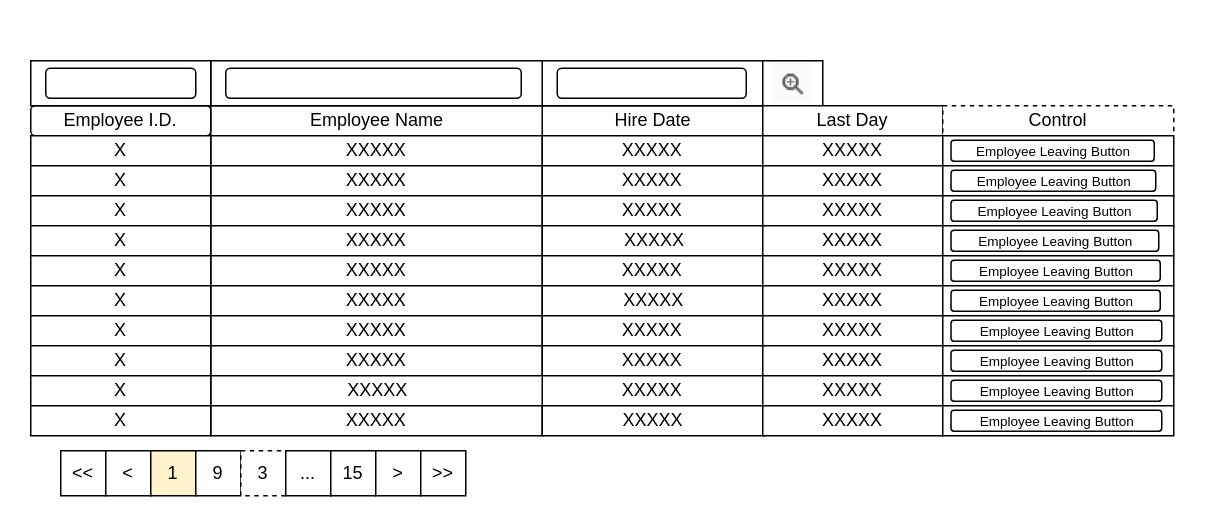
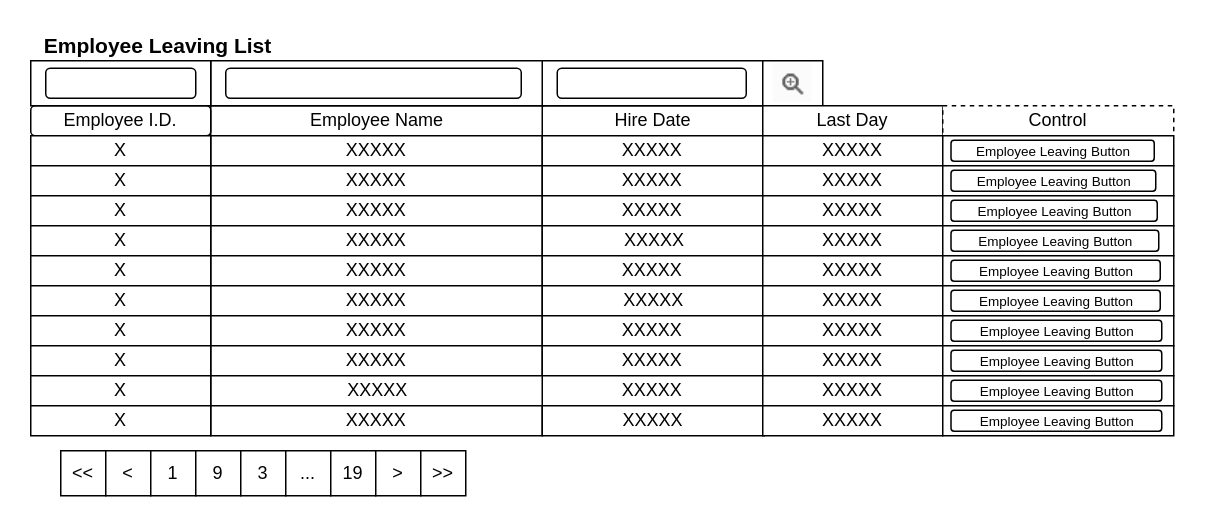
  <mxCell id="0" />
  <mxCell id="1" parent="0" />
  <mxCell id="2" value="Employee Name" style="rounded=0;whiteSpace=wrap;html=1;" parent="1" vertex="1"><mxGeometry x="140" y="70" width="222" height="20" as="geometry" /></mxCell>
  <mxCell id="3" value="Employee I.D." style="whiteSpace=wrap;html=1;rounded=1;" parent="1" vertex="1"><mxGeometry x="20" y="70" width="120" height="20" as="geometry" /></mxCell>
  <mxCell id="4" value="Hire Date" style="rounded=0;whiteSpace=wrap;html=1;" parent="1" vertex="1"><mxGeometry x="361" y="70" width="148" height="20" as="geometry" /></mxCell>
  <mxCell id="5" value="XXXXX" style="rounded=0;whiteSpace=wrap;html=1;" parent="1" vertex="1"><mxGeometry x="140" y="90" width="221" height="20" as="geometry" /></mxCell>
  <mxCell id="6" value="X" style="rounded=0;whiteSpace=wrap;html=1;" parent="1" vertex="1"><mxGeometry x="20" y="90" width="120" height="20" as="geometry" /></mxCell>
  <mxCell id="7" value="XXXXX" style="rounded=0;whiteSpace=wrap;html=1;" parent="1" vertex="1"><mxGeometry x="361" y="90" width="147" height="20" as="geometry" /></mxCell>
  <mxCell id="8" value="" style="rounded=0;whiteSpace=wrap;html=1;" parent="1" vertex="1"><mxGeometry x="140" y="40" width="222" height="30" as="geometry" /></mxCell>
  <mxCell id="9" value="" style="rounded=0;whiteSpace=wrap;html=1;" parent="1" vertex="1"><mxGeometry x="20" y="40" width="120" height="30" as="geometry" /></mxCell>
  <mxCell id="10" value="" style="rounded=0;whiteSpace=wrap;html=1;" parent="1" vertex="1"><mxGeometry x="361" y="40" width="147" height="30" as="geometry" /></mxCell>
  <mxCell id="11" value="" style="rounded=1;whiteSpace=wrap;html=1;" parent="1" vertex="1"><mxGeometry x="30" y="45" width="100" height="20" as="geometry" /></mxCell>
  <mxCell id="12" value="" style="rounded=1;whiteSpace=wrap;html=1;" parent="1" vertex="1"><mxGeometry x="150" y="45" width="197" height="20" as="geometry" /></mxCell>
  <mxCell id="13" value="" style="rounded=1;whiteSpace=wrap;html=1;" parent="1" vertex="1"><mxGeometry x="371" y="45" width="126" height="20" as="geometry" /></mxCell>
  <mxCell id="14" value="" style="rounded=0;whiteSpace=wrap;html=1;" parent="1" vertex="1"><mxGeometry x="508" y="40" width="40" height="30" as="geometry" /></mxCell>
  <mxCell id="15" value="" style="shape=image;verticalLabelPosition=bottom;labelBackgroundColor=#ffffff;verticalAlign=top;aspect=fixed;imageAspect=0;image=data:image/png,iVBORw0KGgoAAAANSUhEUgAAABkAAAAaCAYAAABCfffNAAABA0lEQVRIDe1Uyw2EIBDFzbah1diBVdCCJ0+2YBV2YDeUwWE3j+QRJA6fqHvYOAfnw/CeMww01tqPulleN+M7+Iekqsv/0653Sd3zPCtjjE9t21aN4+j9nNHk7onWWsRYlkVcCxeSJCTo+14Nw+D3reuqtm1zfgmRePBoESQkmKbJxUCIOIR5zhE+IgnPIKwgxGCceeFabBcdPCvAZtrUMeCRX0UC4BpwEortwphCcMhHwjjzjnIY+8l0JUnwJxxj/lWsSy6m2C6C4R7ELYHPOKYrN8bZSkgmaT45qYqylUjgjOMNA0GqotMkICNR13Xk3unT7dqhCc4llQjYPvyQ+FaUGF+07G3bLn+P1AAAAABJRU5ErkJggg==;" parent="1" vertex="1"><mxGeometry x="515.5" y="42" width="25" height="26" as="geometry" /></mxCell>
  <mxCell id="16" value="XXXXX" style="rounded=0;whiteSpace=wrap;html=1;" parent="1" vertex="1"><mxGeometry x="140" y="110" width="221" height="20" as="geometry" /></mxCell>
  <mxCell id="17" value="X" style="rounded=0;whiteSpace=wrap;html=1;" parent="1" vertex="1"><mxGeometry x="20" y="110" width="120" height="20" as="geometry" /></mxCell>
  <mxCell id="18" value="XXXXX" style="rounded=0;whiteSpace=wrap;html=1;" parent="1" vertex="1"><mxGeometry x="361" y="110" width="147" height="20" as="geometry" /></mxCell>
  <mxCell id="19" value="XXXXX" style="rounded=0;whiteSpace=wrap;html=1;" parent="1" vertex="1"><mxGeometry x="140" y="130" width="221" height="20" as="geometry" /></mxCell>
  <mxCell id="20" value="X" style="rounded=0;whiteSpace=wrap;html=1;" parent="1" vertex="1"><mxGeometry x="20" y="130" width="120" height="20" as="geometry" /></mxCell>
  <mxCell id="21" value="XXXXX" style="rounded=0;whiteSpace=wrap;html=1;" parent="1" vertex="1"><mxGeometry x="361" y="130" width="147" height="20" as="geometry" /></mxCell>
  <mxCell id="22" value="XXXXX" style="rounded=0;whiteSpace=wrap;html=1;" parent="1" vertex="1"><mxGeometry x="140" y="150" width="221" height="20" as="geometry" /></mxCell>
  <mxCell id="23" value="X" style="rounded=0;whiteSpace=wrap;html=1;" parent="1" vertex="1"><mxGeometry x="20" y="150" width="120" height="20" as="geometry" /></mxCell>
  <mxCell id="24" value="XXXXX" style="rounded=0;whiteSpace=wrap;html=1;" parent="1" vertex="1"><mxGeometry x="361" y="150" width="150" height="20" as="geometry" /></mxCell>
  <mxCell id="25" value="XXXXX" style="rounded=0;whiteSpace=wrap;html=1;" parent="1" vertex="1"><mxGeometry x="140" y="170" width="221" height="20" as="geometry" /></mxCell>
  <mxCell id="26" value="X" style="rounded=0;whiteSpace=wrap;html=1;" parent="1" vertex="1"><mxGeometry x="20" y="170" width="120" height="20" as="geometry" /></mxCell>
  <mxCell id="27" value="XXXXX" style="rounded=0;whiteSpace=wrap;html=1;" parent="1" vertex="1"><mxGeometry x="361" y="170" width="147" height="20" as="geometry" /></mxCell>
  <mxCell id="28" value="XXXXX" style="rounded=0;whiteSpace=wrap;html=1;" parent="1" vertex="1"><mxGeometry x="140" y="190" width="221" height="20" as="geometry" /></mxCell>
  <mxCell id="29" value="X" style="rounded=0;whiteSpace=wrap;html=1;" parent="1" vertex="1"><mxGeometry x="20" y="190" width="120" height="20" as="geometry" /></mxCell>
  <mxCell id="30" value="XXXXX" style="rounded=0;whiteSpace=wrap;html=1;" parent="1" vertex="1"><mxGeometry x="361" y="190" width="149" height="20" as="geometry" /></mxCell>
  <mxCell id="31" value="XXXXX" style="rounded=0;whiteSpace=wrap;html=1;" parent="1" vertex="1"><mxGeometry x="140" y="210" width="221" height="20" as="geometry" /></mxCell>
  <mxCell id="32" value="X" style="rounded=0;whiteSpace=wrap;html=1;" parent="1" vertex="1"><mxGeometry x="20" y="210" width="120" height="20" as="geometry" /></mxCell>
  <mxCell id="33" value="XXXXX" style="rounded=0;whiteSpace=wrap;html=1;" parent="1" vertex="1"><mxGeometry x="361" y="210" width="147" height="20" as="geometry" /></mxCell>
  <mxCell id="34" value="XXXXX" style="rounded=0;whiteSpace=wrap;html=1;" parent="1" vertex="1"><mxGeometry x="140" y="230" width="221" height="20" as="geometry" /></mxCell>
  <mxCell id="35" value="X" style="rounded=0;whiteSpace=wrap;html=1;" parent="1" vertex="1"><mxGeometry x="20" y="230" width="120" height="20" as="geometry" /></mxCell>
  <mxCell id="36" value="XXXXX" style="rounded=0;whiteSpace=wrap;html=1;" parent="1" vertex="1"><mxGeometry x="361" y="230" width="147" height="20" as="geometry" /></mxCell>
  <mxCell id="37" value="XXXXX" style="rounded=0;whiteSpace=wrap;html=1;" parent="1" vertex="1"><mxGeometry x="140" y="250" width="223" height="20" as="geometry" /></mxCell>
  <mxCell id="38" value="X" style="rounded=0;whiteSpace=wrap;html=1;" parent="1" vertex="1"><mxGeometry x="20" y="250" width="120" height="20" as="geometry" /></mxCell>
  <mxCell id="39" value="XXXXX" style="rounded=0;whiteSpace=wrap;html=1;" parent="1" vertex="1"><mxGeometry x="361" y="250" width="147" height="20" as="geometry" /></mxCell>
  <mxCell id="40" value="XXXXX" style="rounded=0;whiteSpace=wrap;html=1;" parent="1" vertex="1"><mxGeometry x="140" y="270" width="221" height="20" as="geometry" /></mxCell>
  <mxCell id="41" value="X" style="rounded=0;whiteSpace=wrap;html=1;" parent="1" vertex="1"><mxGeometry x="20" y="270" width="120" height="20" as="geometry" /></mxCell>
  <mxCell id="42" value="XXXXX" style="rounded=0;whiteSpace=wrap;html=1;" parent="1" vertex="1"><mxGeometry x="361" y="270" width="148" height="20" as="geometry" /></mxCell>
  <mxCell id="43" value="&amp;lt;&amp;lt;" style="whiteSpace=wrap;html=1;aspect=fixed;" parent="1" vertex="1"><mxGeometry x="40" y="300" width="30" height="30" as="geometry" /></mxCell>
  <mxCell id="44" value="&amp;lt;" style="whiteSpace=wrap;html=1;aspect=fixed;" parent="1" vertex="1"><mxGeometry x="70" y="300" width="30" height="30" as="geometry" /></mxCell>
- <mxCell id="45" value="1" style="whiteSpace=wrap;html=1;aspect=fixed;fillColor=#fff2cc;" parent="1" vertex="1"><mxGeometry x="100" y="300" width="30" height="30" as="geometry" /></mxCell>
+ <mxCell id="45" value="1" style="whiteSpace=wrap;html=1;aspect=fixed;" parent="1" vertex="1"><mxGeometry x="100" y="300" width="30" height="30" as="geometry" /></mxCell>
  <mxCell id="46" value="9" style="whiteSpace=wrap;html=1;aspect=fixed;" parent="1" vertex="1"><mxGeometry x="130" y="300" width="30" height="30" as="geometry" /></mxCell>
- <mxCell id="47" value="3" style="whiteSpace=wrap;html=1;aspect=fixed;dashed=1;" parent="1" vertex="1"><mxGeometry x="160" y="300" width="30" height="30" as="geometry" /></mxCell>
+ <mxCell id="47" value="3" style="whiteSpace=wrap;html=1;aspect=fixed;" parent="1" vertex="1"><mxGeometry x="160" y="300" width="30" height="30" as="geometry" /></mxCell>
  <mxCell id="48" value="..." style="whiteSpace=wrap;html=1;aspect=fixed;" parent="1" vertex="1"><mxGeometry x="190" y="300" width="30" height="30" as="geometry" /></mxCell>
- <mxCell id="49" value="15" style="whiteSpace=wrap;html=1;aspect=fixed;" parent="1" vertex="1"><mxGeometry x="220" y="300" width="30" height="30" as="geometry" /></mxCell>
+ <mxCell id="49" value="19" style="whiteSpace=wrap;html=1;aspect=fixed;" parent="1" vertex="1"><mxGeometry x="220" y="300" width="30" height="30" as="geometry" /></mxCell>
+ <mxCell id="50" value="&lt;font style=&quot;font-size: 14px&quot;&gt;&lt;b&gt;Employee Leaving List&lt;/b&gt;&lt;/font&gt;" style="text;html=1;strokeColor=none;fillColor=none;align=center;verticalAlign=middle;whiteSpace=wrap;rounded=0;" parent="1" vertex="1"><mxGeometry x="20" y="20" width="170" height="20" as="geometry" /></mxCell>
  <mxCell id="51" value="&amp;gt;" style="whiteSpace=wrap;html=1;aspect=fixed;" parent="1" vertex="1"><mxGeometry x="250" y="300" width="30" height="30" as="geometry" /></mxCell>
  <mxCell id="52" value="&amp;gt;&amp;gt;" style="whiteSpace=wrap;html=1;aspect=fixed;" parent="1" vertex="1"><mxGeometry x="280" y="300" width="30" height="30" as="geometry" /></mxCell>
  <mxCell id="53" value="Last Day" style="rounded=0;whiteSpace=wrap;html=1;" parent="1" vertex="1"><mxGeometry x="508" y="70" width="120" height="20" as="geometry" /></mxCell>
  <mxCell id="54" value="&lt;span style=&quot;white-space: normal&quot;&gt;XXXXX&lt;/span&gt;" style="rounded=0;whiteSpace=wrap;html=1;" parent="1" vertex="1"><mxGeometry x="508" y="90" width="120" height="20" as="geometry" /></mxCell>
  <mxCell id="55" value="XXXXX" style="rounded=0;whiteSpace=wrap;html=1;" parent="1" vertex="1"><mxGeometry x="508" y="110" width="120" height="20" as="geometry" /></mxCell>
  <mxCell id="56" value="&lt;span style=&quot;white-space: normal&quot;&gt;XXXXX&lt;/span&gt;" style="rounded=0;whiteSpace=wrap;html=1;" parent="1" vertex="1"><mxGeometry x="508" y="130" width="120" height="20" as="geometry" /></mxCell>
  <mxCell id="57" value="&lt;span style=&quot;white-space: normal&quot;&gt;XXXXX&lt;/span&gt;" style="rounded=0;whiteSpace=wrap;html=1;" parent="1" vertex="1"><mxGeometry x="508" y="150" width="120" height="20" as="geometry" /></mxCell>
  <mxCell id="58" value="&lt;span style=&quot;white-space: normal&quot;&gt;XXXXX&lt;/span&gt;" style="rounded=0;whiteSpace=wrap;html=1;" parent="1" vertex="1"><mxGeometry x="508" y="170" width="120" height="20" as="geometry" /></mxCell>
  <mxCell id="59" value="&lt;span style=&quot;white-space: normal&quot;&gt;XXXXX&lt;/span&gt;" style="rounded=0;whiteSpace=wrap;html=1;" parent="1" vertex="1"><mxGeometry x="508" y="190" width="120" height="20" as="geometry" /></mxCell>
  <mxCell id="60" value="&lt;span style=&quot;white-space: normal&quot;&gt;XXXXX&lt;/span&gt;" style="rounded=0;whiteSpace=wrap;html=1;" parent="1" vertex="1"><mxGeometry x="508" y="210" width="120" height="20" as="geometry" /></mxCell>
  <mxCell id="61" value="&lt;span style=&quot;white-space: normal&quot;&gt;XXXXX&lt;/span&gt;" style="rounded=0;whiteSpace=wrap;html=1;" parent="1" vertex="1"><mxGeometry x="508" y="230" width="120" height="20" as="geometry" /></mxCell>
  <mxCell id="62" value="&lt;span style=&quot;white-space: normal&quot;&gt;XXXXX&lt;/span&gt;" style="rounded=0;whiteSpace=wrap;html=1;" parent="1" vertex="1"><mxGeometry x="508" y="250" width="120" height="20" as="geometry" /></mxCell>
  <mxCell id="63" value="&lt;span style=&quot;white-space: normal&quot;&gt;XXXXX&lt;/span&gt;" style="rounded=0;whiteSpace=wrap;html=1;" parent="1" vertex="1"><mxGeometry x="508" y="270" width="120" height="20" as="geometry" /></mxCell>
  <mxCell id="64" value="Control" style="rounded=0;whiteSpace=wrap;html=1;dashed=1;" vertex="1" parent="1"><mxGeometry x="628" y="70" width="154" height="20" as="geometry" /></mxCell>
  <mxCell id="65" value="" style="rounded=0;whiteSpace=wrap;html=1;" vertex="1" parent="1"><mxGeometry x="628" y="90" width="154" height="20" as="geometry" /></mxCell>
  <mxCell id="66" value="" style="rounded=0;whiteSpace=wrap;html=1;" vertex="1" parent="1"><mxGeometry x="628" y="110" width="154" height="20" as="geometry" /></mxCell>
  <mxCell id="67" value="" style="rounded=0;whiteSpace=wrap;html=1;" vertex="1" parent="1"><mxGeometry x="628" y="130" width="154" height="20" as="geometry" /></mxCell>
  <mxCell id="68" value="" style="rounded=0;whiteSpace=wrap;html=1;" vertex="1" parent="1"><mxGeometry x="628" y="150" width="154" height="20" as="geometry" /></mxCell>
  <mxCell id="69" value="" style="rounded=0;whiteSpace=wrap;html=1;" vertex="1" parent="1"><mxGeometry x="628" y="170" width="154" height="20" as="geometry" /></mxCell>
  <mxCell id="70" value="" style="rounded=0;whiteSpace=wrap;html=1;" vertex="1" parent="1"><mxGeometry x="628" y="190" width="154" height="20" as="geometry" /></mxCell>
  <mxCell id="71" value="" style="rounded=0;whiteSpace=wrap;html=1;" vertex="1" parent="1"><mxGeometry x="628" y="210" width="154" height="20" as="geometry" /></mxCell>
  <mxCell id="72" value="" style="rounded=0;whiteSpace=wrap;html=1;" vertex="1" parent="1"><mxGeometry x="628" y="230" width="154" height="20" as="geometry" /></mxCell>
  <mxCell id="73" value="" style="rounded=0;whiteSpace=wrap;html=1;" vertex="1" parent="1"><mxGeometry x="628" y="250" width="154" height="20" as="geometry" /></mxCell>
  <mxCell id="74" value="" style="rounded=0;whiteSpace=wrap;html=1;" vertex="1" parent="1"><mxGeometry x="628" y="270" width="154" height="20" as="geometry" /></mxCell>
  <mxCell id="75" value="&lt;font style=&quot;font-size: 9px&quot;&gt;Employee Leaving Button&lt;/font&gt;" style="rounded=1;whiteSpace=wrap;html=1;" vertex="1" parent="1"><mxGeometry x="633.5" y="93" width="135.5" height="14" as="geometry" /></mxCell>
  <mxCell id="76" value="&lt;span style=&quot;font-size: 9px&quot;&gt;Employee Leaving Button&lt;/span&gt;" style="rounded=1;whiteSpace=wrap;html=1;" vertex="1" parent="1"><mxGeometry x="633.5" y="113" width="136.5" height="14" as="geometry" /></mxCell>
  <mxCell id="77" value="&lt;span style=&quot;font-size: 9px&quot;&gt;Employee Leaving Button&lt;/span&gt;" style="rounded=1;whiteSpace=wrap;html=1;" vertex="1" parent="1"><mxGeometry x="633.5" y="133" width="137.5" height="14" as="geometry" /></mxCell>
  <mxCell id="78" value="&lt;span style=&quot;font-size: 9px&quot;&gt;Employee Leaving Button&lt;/span&gt;" style="rounded=1;whiteSpace=wrap;html=1;" vertex="1" parent="1"><mxGeometry x="633.5" y="153" width="138.5" height="14" as="geometry" /></mxCell>
  <mxCell id="79" value="&lt;span style=&quot;font-size: 9px&quot;&gt;Employee Leaving Button&lt;/span&gt;" style="rounded=1;whiteSpace=wrap;html=1;" vertex="1" parent="1"><mxGeometry x="633.5" y="173" width="139.5" height="14" as="geometry" /></mxCell>
  <mxCell id="80" value="&lt;span style=&quot;font-size: 9px&quot;&gt;Employee Leaving Button&lt;/span&gt;" style="rounded=1;whiteSpace=wrap;html=1;" vertex="1" parent="1"><mxGeometry x="633.5" y="193" width="139.5" height="14" as="geometry" /></mxCell>
  <mxCell id="81" value="&lt;span style=&quot;font-size: 9px&quot;&gt;Employee Leaving Button&lt;/span&gt;" style="rounded=1;whiteSpace=wrap;html=1;" vertex="1" parent="1"><mxGeometry x="633.5" y="213" width="140.5" height="14" as="geometry" /></mxCell>
  <mxCell id="82" value="&lt;span style=&quot;font-size: 9px&quot;&gt;Employee Leaving Button&lt;/span&gt;" style="rounded=1;whiteSpace=wrap;html=1;" vertex="1" parent="1"><mxGeometry x="633.5" y="233" width="140.5" height="14" as="geometry" /></mxCell>
  <mxCell id="83" value="&lt;span style=&quot;font-size: 9px&quot;&gt;Employee Leaving Button&lt;/span&gt;" style="rounded=1;whiteSpace=wrap;html=1;" vertex="1" parent="1"><mxGeometry x="633.5" y="253" width="140.5" height="14" as="geometry" /></mxCell>
  <mxCell id="84" value="&lt;span style=&quot;font-size: 9px&quot;&gt;Employee Leaving Button&lt;/span&gt;" style="rounded=1;whiteSpace=wrap;html=1;" vertex="1" parent="1"><mxGeometry x="633.5" y="273" width="140.5" height="14" as="geometry" /></mxCell>
